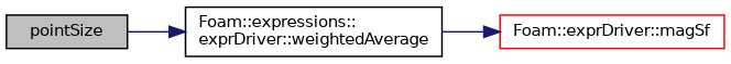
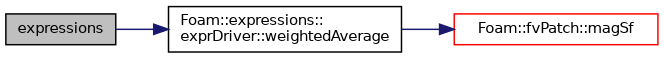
  digraph {
    rankdir=LR
    node [color=black fontname=Helvetica fontsize=10 shape=record]
    edge [color=midnightblue fontname=Helvetica fontsize=10 labelfontname=Helvetica labelfontsize=10 style=solid]
-   n1 [fillcolor=grey75 fontcolor=black height=0.2 label=pointSize style=filled width=0.4]
+   n1 [fillcolor=grey75 fontcolor=black height=0.2 label=expressions style=filled width=0.4]
    n2 [height=0.2 label="Foam::expressions::\lexprDriver::weightedAverage" width=0.4]
-   n3 [color=red height=0.2 label="Foam::exprDriver::magSf" width=0.4]
+   n3 [color=red height=0.2 label="Foam::fvPatch::magSf" width=0.4]
    n1 -> n2
    n2 -> n3
  }
